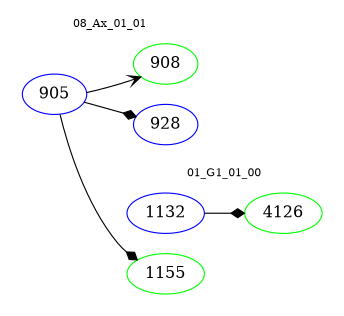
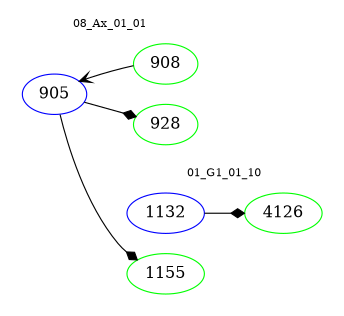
  digraph {
    rankdir=LR
    node [color=green]
    edge [arrowhead=diamond color=black]
    n1 [color=blue label=905]
-   n2 [color=blue label=928]
+   n2 [label=928]
    n3 [label=908]
    n4 [color=blue label=1132]
    n5 [label=4126]
    n6 [label=1155]
    subgraph cluster_1 {
      color=white
      fontsize=10
      label="08_Ax_01_01"
      n1
      n2
      n3
    }
    subgraph cluster_2 {
      color=white
      fontsize=10
-     label="01_G1_01_00"
+     label="01_G1_01_10"
      n4
      n5
      n6
    }
    n1 -> n2
-   n1 -> n3 [arrowhead=vee]
+   n3 -> n1 [arrowhead=vee]
    n1 -> n6
    n4 -> n5
  }
